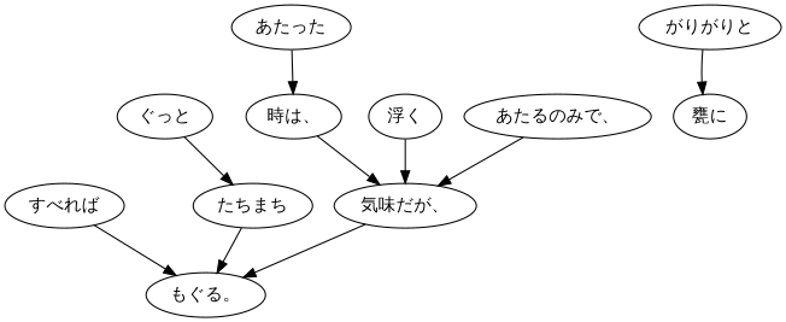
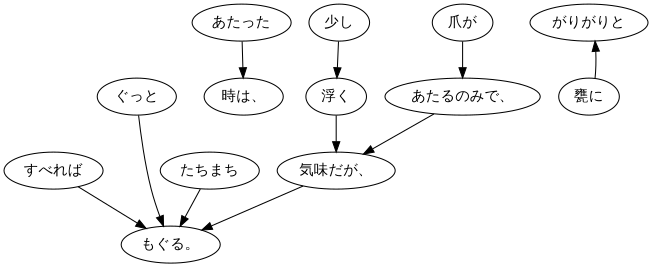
  digraph {
    n1 [label="あたるのみで、"]
    n2 [label="気味だが、"]
    n3 [label="がりがりと"]
    n4 [label="甕に"]
+   n5 [label="爪が"]
    n6 [label="もぐる。"]
    n7 [label="あたった"]
    n8 [label="時は、"]
+   n9 [label="少し"]
    n10 [label="浮く"]
    n11 [label="すべれば"]
    n12 [label="たちまち"]
    n13 [label="ぐっと"]
    n1 -> n2
    n2 -> n6
-   n3 -> n4
+   n4 -> n3
+   n5 -> n1
    n7 -> n8
-   n8 -> n2
+   n9 -> n10
    n10 -> n2
    n11 -> n6
    n12 -> n6
-   n13 -> n12
+   n13 -> n6
  }
